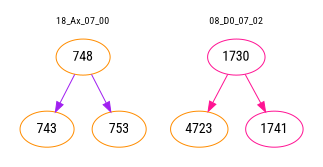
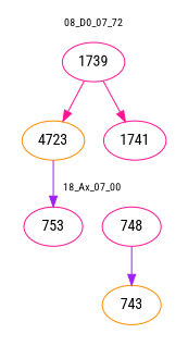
  digraph {
    fontname="Roboto Condensed"
    node [color=deeppink fontname="Roboto Condensed"]
    edge [color=purple fontname="Roboto Condensed"]
-   n1 [color=darkorange label=748]
+   n1 [label=748]
    n2 [color=darkorange label=743]
-   n3 [color=darkorange label=753]
-   n4 [label=1730]
+   n3 [label=753]
+   n4 [label=1739]
    n5 [color=darkorange label=4723]
    n6 [label=1741]
    subgraph cluster_1 {
      color=white
      fontsize=10
      label="18_Ax_07_00"
      n1
      n2
      n3
    }
    subgraph cluster_2 {
      color=white
      fontsize=10
-     label="08_D0_07_02"
+     label="08_D0_07_72"
      n4
      n5
      n6
    }
    n1 -> n2
-   n1 -> n3
+   n5 -> n3
    n4 -> n5 [color=deeppink]
    n4 -> n6 [color=deeppink]
  }
